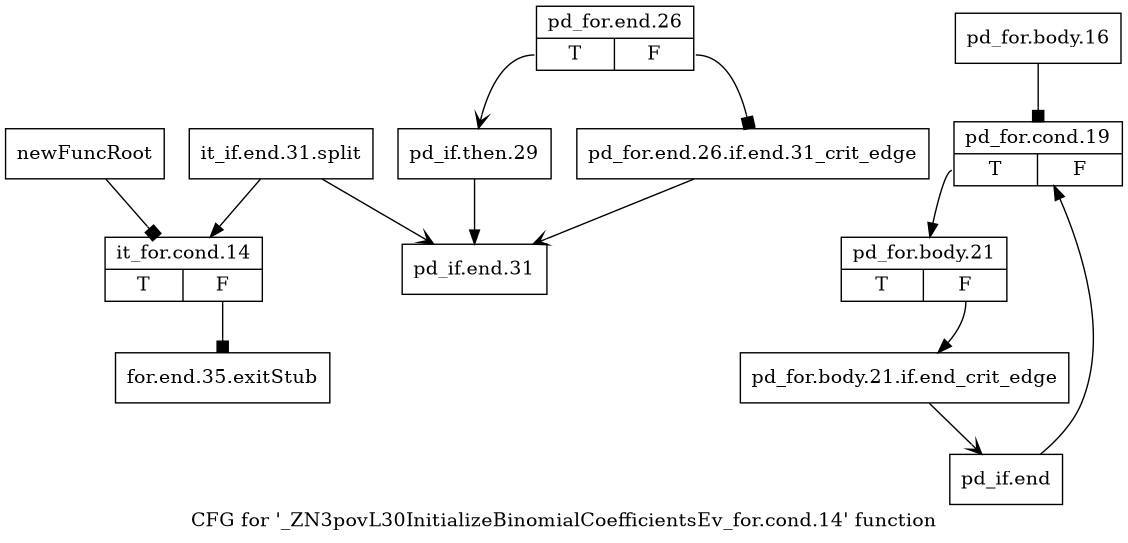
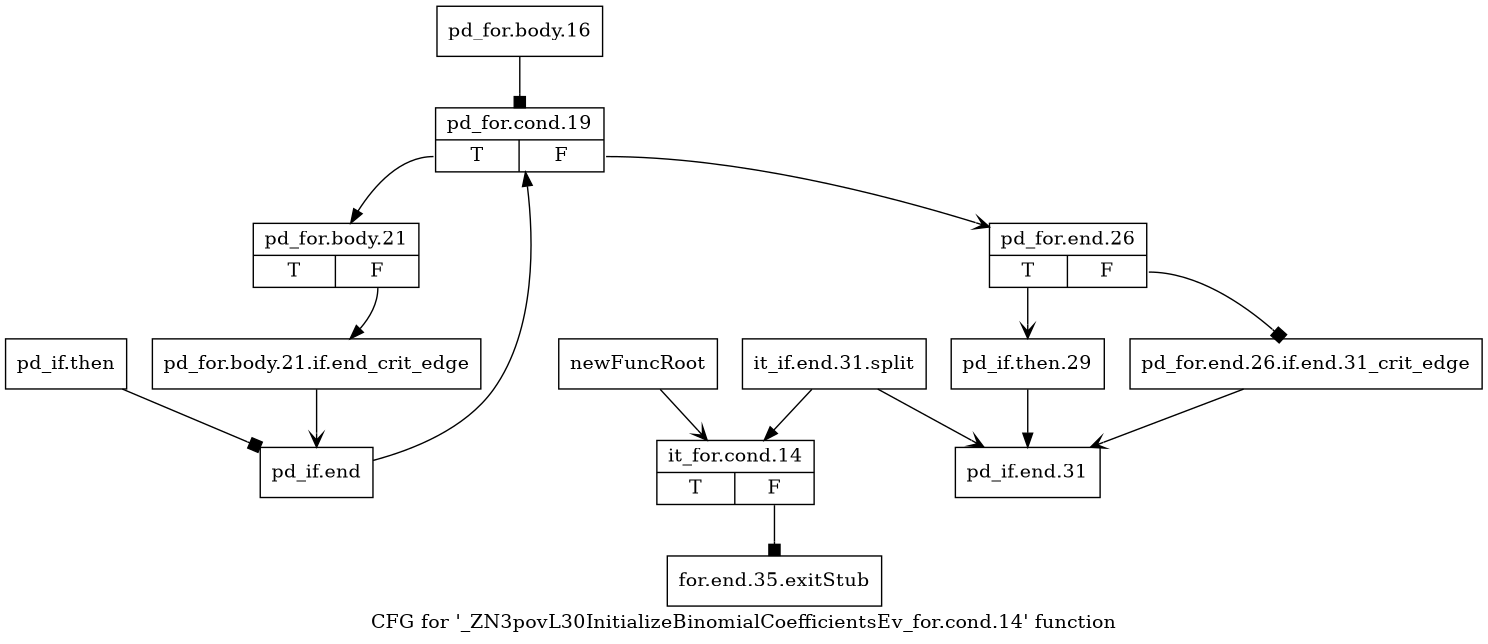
  digraph {
    label="CFG for '_ZN3povL30InitializeBinomialCoefficientsEv_for.cond.14' function"
    node [shape=record]
    edge [arrowhead=vee]
    n1 [label="{newFuncRoot}"]
    n2 [label="{it_for.cond.14|{<s0>T|<s1>F}}"]
    n3 [label="{for.end.35.exitStub}"]
    n4 [label="{pd_for.body.16}"]
    n5 [label="{pd_for.cond.19|{<s0>T|<s1>F}}"]
    n6 [label="{pd_for.body.21|{<s0>T|<s1>F}}"]
    n7 [label="{pd_for.end.26|{<s0>T|<s1>F}}"]
    n8 [label="{pd_for.body.21.if.end_crit_edge}"]
    n9 [label="{pd_if.then.29}"]
    n10 [label="{pd_for.end.26.if.end.31_crit_edge}"]
+   n11 [label="{pd_if.then}"]
    n12 [label="{pd_if.end}"]
    n13 [label="{pd_if.end.31}"]
    n14 [label="{it_if.end.31.split}"]
-   n1 -> n2 [arrowhead=box]
+   n1 -> n2
    n2 -> n3 [arrowhead=box tailport=s1]
    n4 -> n5 [arrowhead=box]
    n5 -> n6 [arrowhead=normal tailport=s0]
+   n5 -> n7 [tailport=s1]
    n6 -> n8 [arrowhead=normal tailport=s1]
    n7 -> n9 [tailport=s0]
    n7 -> n10 [arrowhead=box tailport=s1]
    n8 -> n12
    n9 -> n13 [arrowhead=normal]
    n10 -> n13
+   n11 -> n12 [arrowhead=box]
    n12 -> n5 [arrowhead=normal]
    n14 -> n2 [arrowhead=normal]
    n14 -> n13
  }
